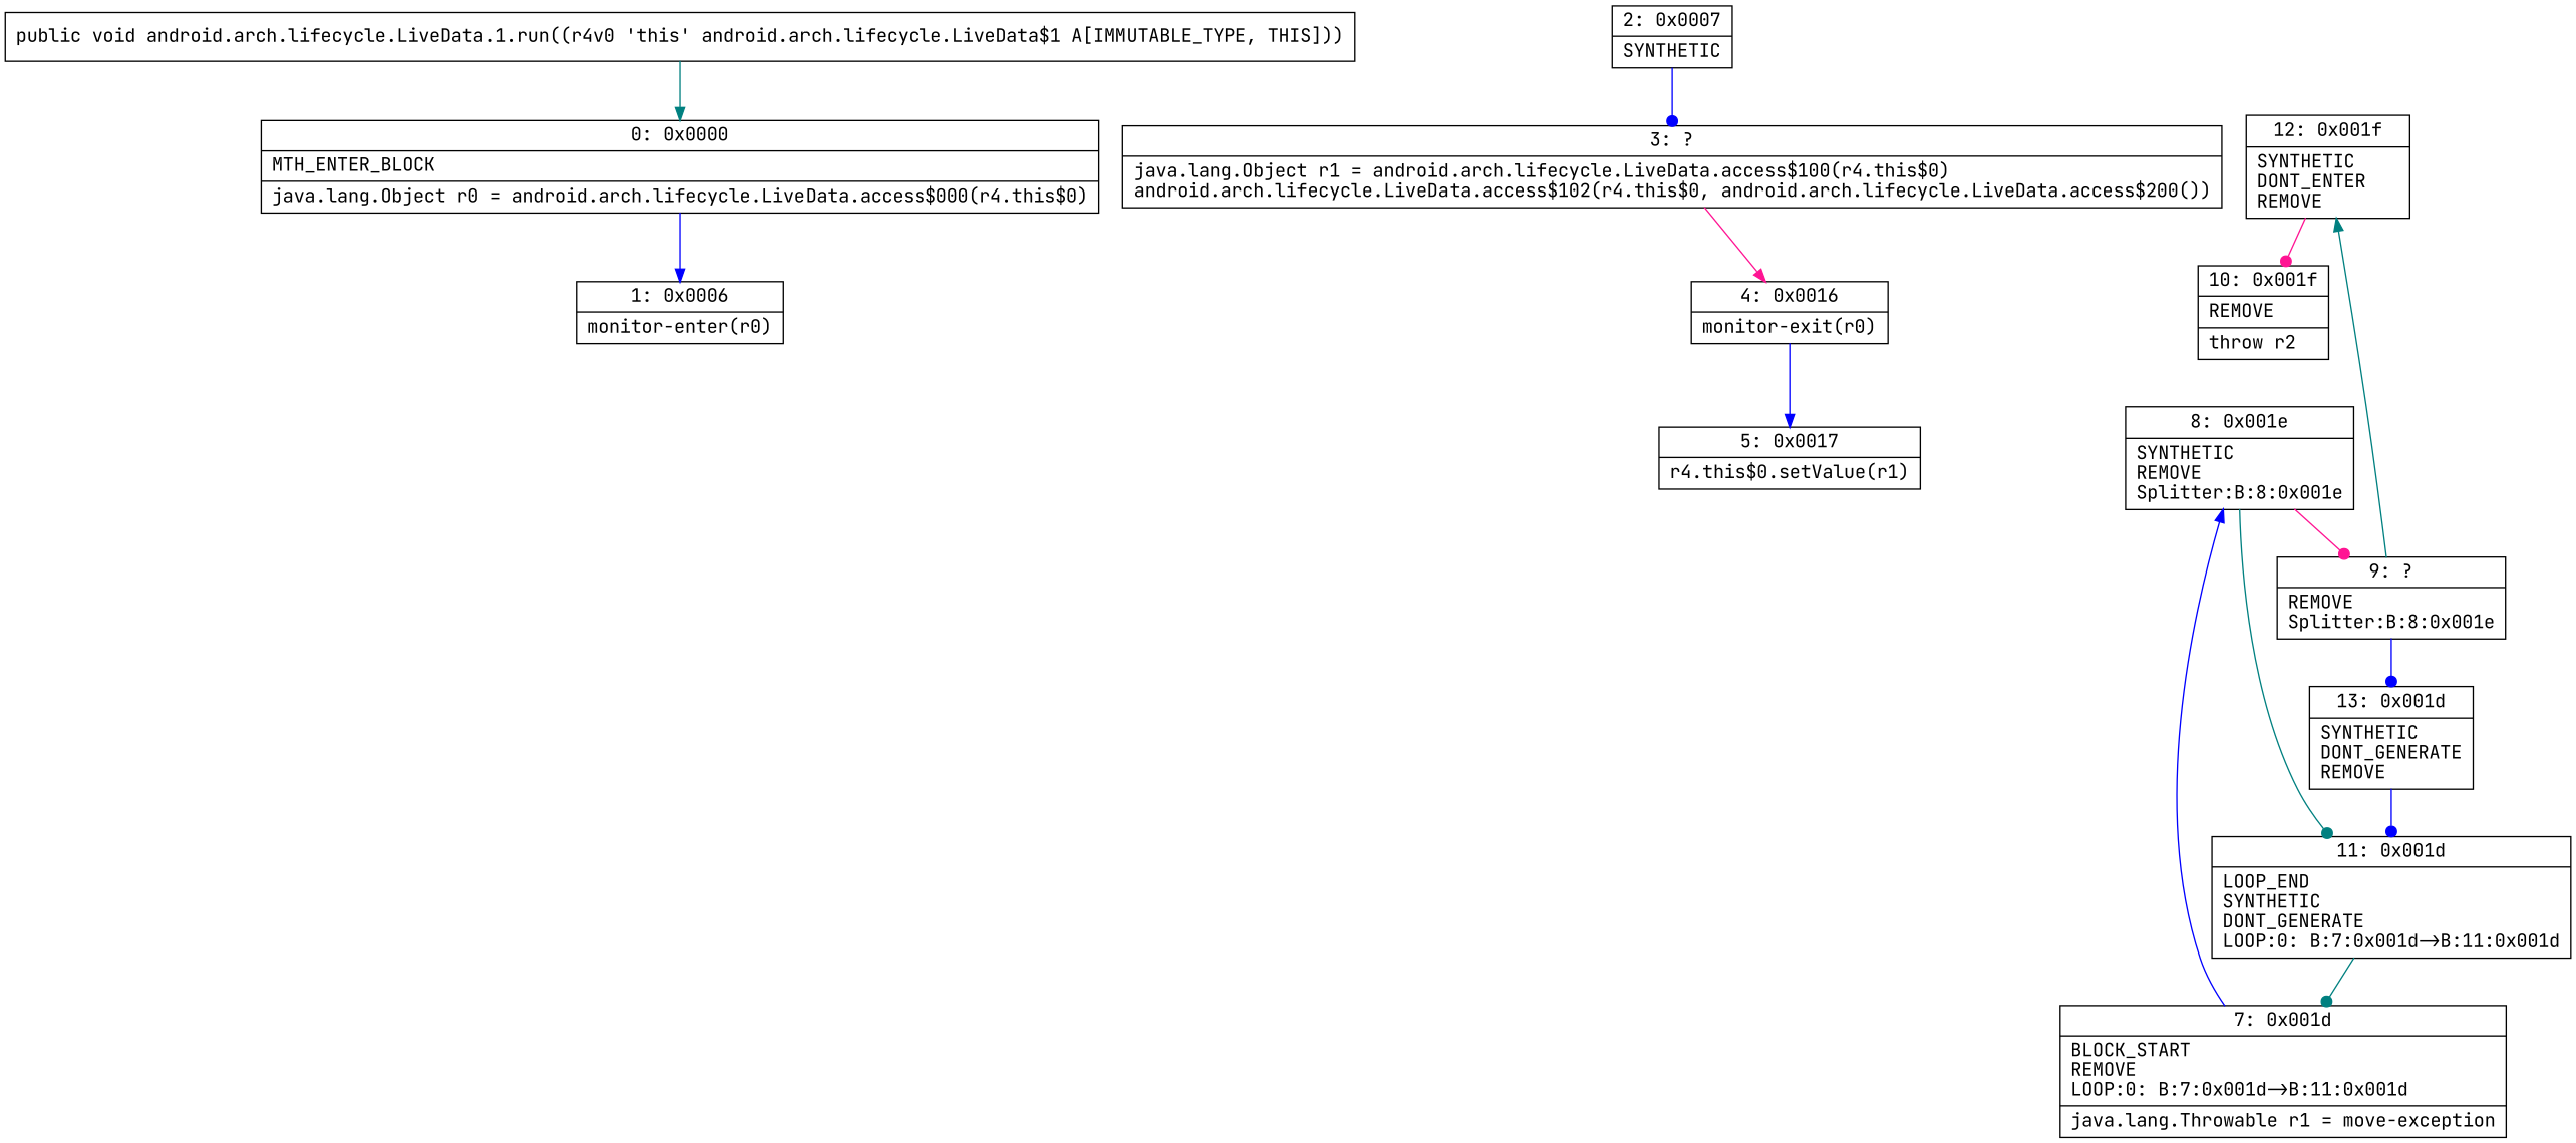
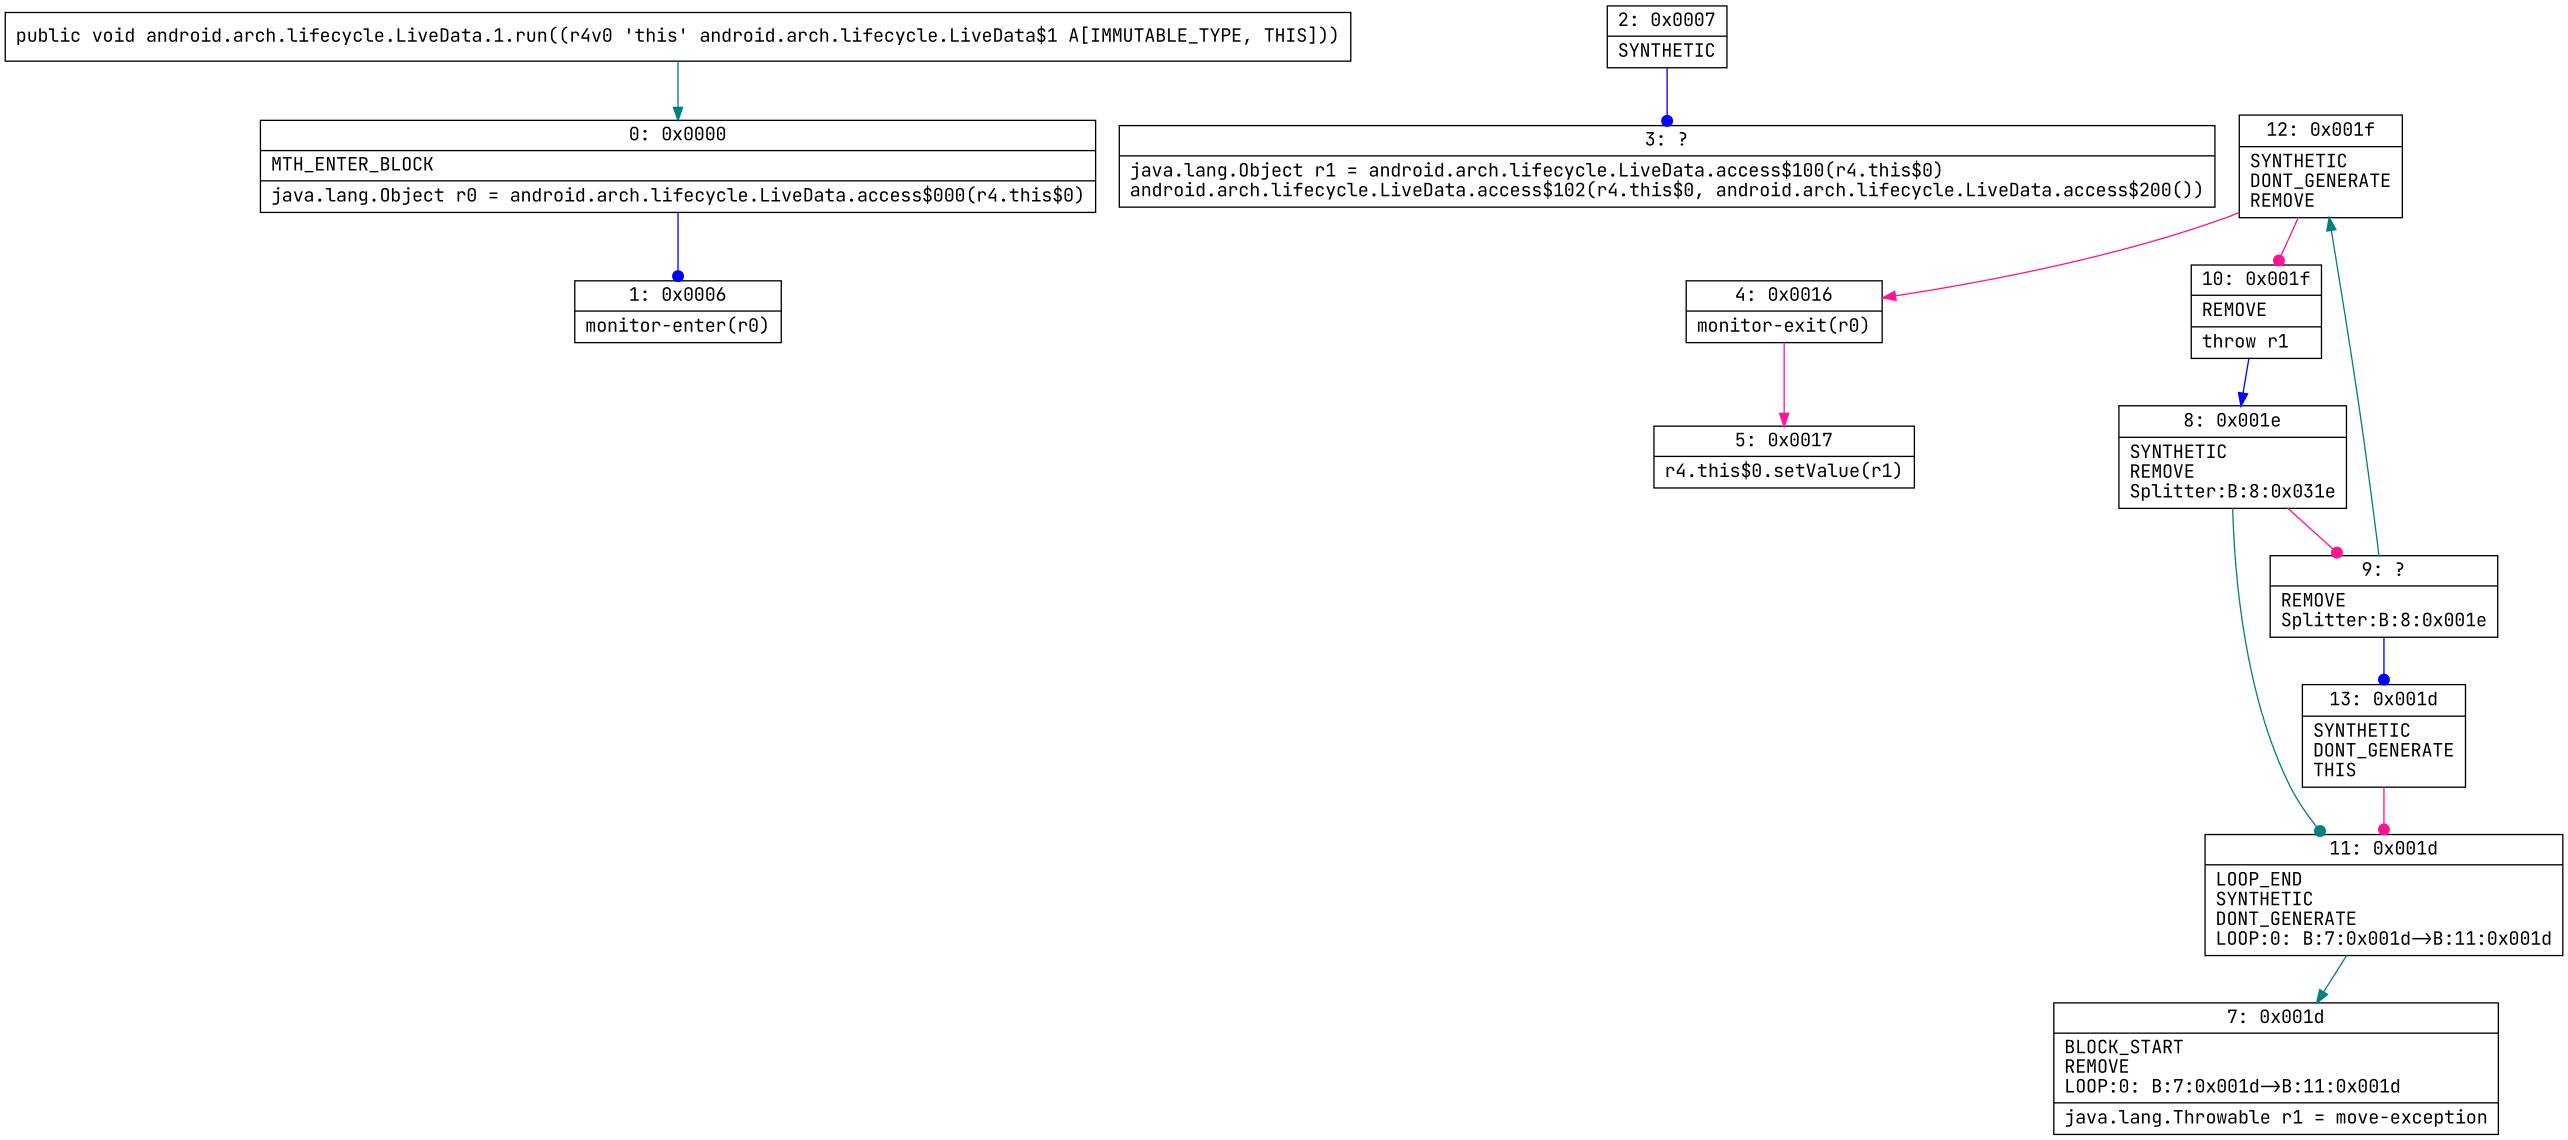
  digraph {
    fontname="JetBrains Mono"
    node [fontname="JetBrains Mono" shape=record]
    edge [arrowhead=dot color=blue fontname="JetBrains Mono"]
    n1 [label="{0\:\ 0x0000|MTH_ENTER_BLOCK\l|java.lang.Object r0 = android.arch.lifecycle.LiveData.access$000(r4.this$0)\l}"]
    n2 [label="{1\:\ 0x0006|monitor\-enter(r0)\l}"]
    n3 [label="{2\:\ 0x0007|SYNTHETIC\l}"]
    n4 [label="{3\:\ ?|java.lang.Object r1 = android.arch.lifecycle.LiveData.access$100(r4.this$0)\landroid.arch.lifecycle.LiveData.access$102(r4.this$0, android.arch.lifecycle.LiveData.access$200())\l}"]
    n5 [label="{4\:\ 0x0016|monitor\-exit(r0)\l}"]
    n6 [label="{7\:\ 0x001d|BLOCK_START\lREMOVE\lLOOP:0: B:7:0x001d\-\>B:11:0x001d\l|java.lang.Throwable r1 = move\-exception\l}"]
-   n7 [label="{8\:\ 0x001e|SYNTHETIC\lREMOVE\lSplitter:B:8:0x001e\l}"]
+   n7 [label="{8\:\ 0x001e|SYNTHETIC\lREMOVE\lSplitter:B:8:0x031e\l}"]
    n8 [label="{5\:\ 0x0017|r4.this$0.setValue(r1)\l}"]
    n9 [label="{9\:\ ?|REMOVE\lSplitter:B:8:0x001e\l}"]
    n10 [label="{11\:\ 0x001d|LOOP_END\lSYNTHETIC\lDONT_GENERATE\lLOOP:0: B:7:0x001d\-\>B:11:0x001d\l}"]
-   n11 [label="{12\:\ 0x001f|SYNTHETIC\lDONT_ENTER\lREMOVE\l}"]
-   n12 [label="{13\:\ 0x001d|SYNTHETIC\lDONT_GENERATE\lREMOVE\l}"]
-   n13 [label="{10\:\ 0x001f|REMOVE\l|throw r2\l}"]
+   n11 [label="{12\:\ 0x001f|SYNTHETIC\lDONT_GENERATE\lREMOVE\l}"]
+   n12 [label="{13\:\ 0x001d|SYNTHETIC\lDONT_GENERATE\lTHIS\l}"]
+   n13 [label="{10\:\ 0x001f|REMOVE\l|throw r1\l}"]
    n14 [label="{public void android.arch.lifecycle.LiveData.1.run((r4v0 'this' android.arch.lifecycle.LiveData$1 A[IMMUTABLE_TYPE, THIS])) }"]
-   n1 -> n2 [arrowhead=normal]
+   n1 -> n2
    n3 -> n4
-   n4 -> n5 [arrowhead=normal color=deeppink]
-   n5 -> n8 [arrowhead=normal]
-   n6 -> n7 [arrowhead=normal]
+   n11 -> n5 [arrowhead=normal color=deeppink]
+   n5 -> n8 [arrowhead=normal color=deeppink]
+   n13 -> n7 [arrowhead=normal]
    n7 -> n9 [color=deeppink]
    n7 -> n10 [color=teal]
    n9 -> n11 [arrowhead=normal color=teal]
    n9 -> n12
-   n10 -> n6 [color=teal]
+   n10 -> n6 [arrowhead=normal color=teal]
    n11 -> n13 [color=deeppink]
-   n12 -> n10
+   n12 -> n10 [color=deeppink]
    n14 -> n1 [arrowhead=normal color=teal]
  }
